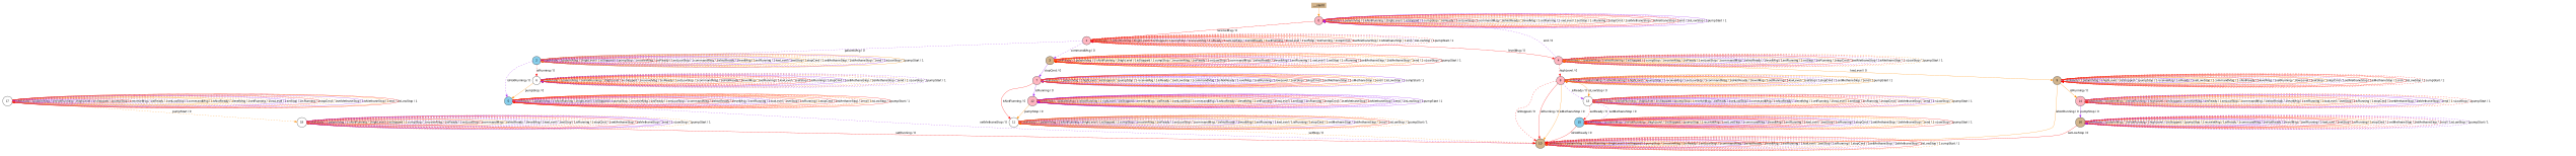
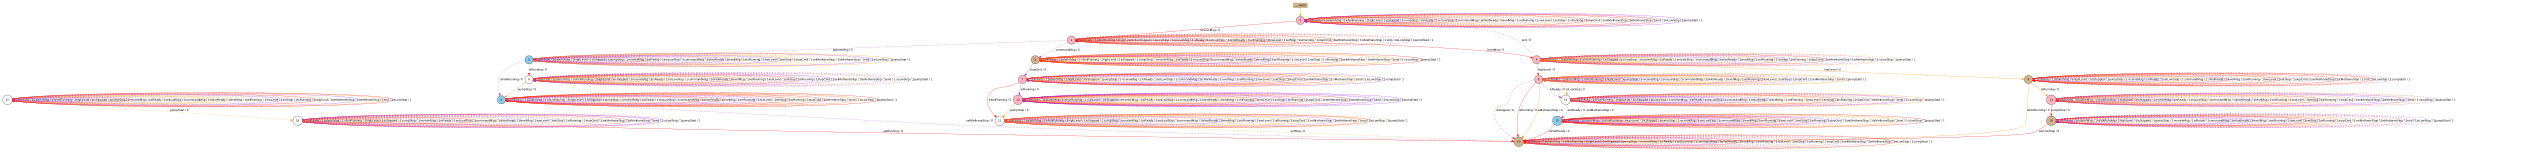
  digraph {
    fontname="Liberation Sans"
    node [fillcolor=lightpink fontname="Liberation Sans" shape=circle style=filled]
    edge [color=darkorange fontname="Liberation Sans" style=dashed]
    n1 [label=0]
    n2 [label=1]
    n3 [fillcolor=skyblue label=2]
    n4 [fillcolor=tan label=3]
    n5 [label=4]
    n6 [fillcolor=skyblue label=5]
    n7 [fillcolor=white label=6]
    n8 [label=7]
    n9 [label=8]
    n10 [fillcolor=tan label=9]
    n11 [fillcolor=tan label=10]
    n12 [fillcolor=white label=11]
    n13 [label=12]
    n14 [fillcolor=white label=13]
    n15 [label=14]
    n16 [fillcolor=skyblue label=15]
    n17 [fillcolor=tan label=16]
    n18 [fillcolor=white label=17]
    n19 [fillcolor=white label=18]
    __start0 [fillcolor=tan height=0 shape=none width=0]
    n1 -> n1 [color=red label="setReady / 1" style=solid]
    n1 -> n1 [color=red label="palarmMsg / 1" style=solid]
    n1 -> n1 [label="isNotRunning / 1"]
    n1 -> n1 [label="highLevel / 1"]
    n1 -> n1 [label="isStopped / 1"]
    n1 -> n1 [color=purple label="pumpStop / 1" style=solid]
    n1 -> n1 [label="isReady / 1" style=solid]
    n1 -> n1 [color=red label="setLowStop / 1" style=solid]
    n1 -> n1 [color=red label="commandMsg / 1" style=solid]
    n1 -> n1 [color=red label="isNotReady / 1"]
    n1 -> n1 [label="levelMsg / 1" style=solid]
    n1 -> n1 [label="setRunning / 1"]
    n1 -> n1 [color=purple label="lowLevel / 1"]
    n1 -> n1 [label="setStop / 1"]
    n1 -> n1 [label="isRunning / 1"]
    n1 -> n1 [color=red label="stopCmd / 1" style=solid]
    n1 -> n1 [label="setMethaneStop / 1"]
    n1 -> n1 [color=red label="isMethaneStop / 1" style=solid]
    n1 -> n1 [color=red label="end / 1" style=solid]
    n1 -> n1 [color=purple label="isLowStop / 1"]
    n1 -> n1 [color=purple label="pumpStart / 1" style=solid]
    n1 -> n2 [color=red label="receiveMsg / 0" style=solid]
    n2 -> n2 [label="setReady / 1"]
    n2 -> n2 [label="isNotRunning / 1" style=solid]
    n2 -> n2 [color=red label="highLevel / 1" style=solid]
    n2 -> n2 [color=red label="isStopped / 1" style=solid]
    n2 -> n2 [label="pumpStop / 1"]
    n2 -> n2 [color=purple label="receiveMsg / 1"]
    n2 -> n2 [color=red label="isReady / 1"]
    n2 -> n2 [color=red label="setLowStop / 1" style=solid]
    n2 -> n2 [color=purple label="isNotReady / 1"]
    n2 -> n2 [label="setRunning / 1" style=solid]
    n2 -> n2 [color=red label="lowLevel / 1" style=solid]
    n2 -> n2 [color=red label="setStop / 1"]
    n2 -> n2 [color=red label="isRunning / 1"]
    n2 -> n2 [label="stopCmd / 1"]
    n2 -> n2 [color=red label="setMethaneStop / 1" style=solid]
    n2 -> n2 [label="isMethaneStop / 1"]
    n2 -> n2 [label="end / 1"]
    n2 -> n2 [color=purple label="isLowStop / 1"]
    n2 -> n2 [color=red label="pumpStart / 1"]
    n2 -> n3 [color=purple label="palarmMsg / 0"]
    n2 -> n4 [color=purple label="commandMsg / 0"]
    n2 -> n5 [color=red label="levelMsg / 0" style=solid]
    n3 -> n3 [color=red label="setReady / 1" style=solid]
    n3 -> n3 [color=purple label="palarmMsg / 1" style=solid]
    n3 -> n3 [color=red label="highLevel / 1"]
    n3 -> n3 [label="isStopped / 1"]
    n3 -> n3 [color=purple label="pumpStop / 1" style=solid]
    n3 -> n3 [color=purple label="receiveMsg / 1"]
    n3 -> n3 [color=red label="isReady / 1" style=solid]
    n3 -> n3 [color=red label="setLowStop / 1"]
    n3 -> n3 [color=purple label="commandMsg / 1"]
    n3 -> n3 [color=red label="isNotReady / 1"]
    n3 -> n3 [color=purple label="levelMsg / 1" style=solid]
    n3 -> n3 [label="setRunning / 1" style=solid]
    n3 -> n3 [color=purple label="lowLevel / 1"]
    n3 -> n3 [color=purple label="setStop / 1" style=solid]
    n3 -> n3 [label="stopCmd / 1" style=solid]
    n3 -> n3 [label="setMethaneStop / 1"]
    n3 -> n3 [label="isMethaneStop / 1"]
    n3 -> n3 [label="end / 1"]
    n3 -> n3 [color=purple label="isLowStop / 1" style=solid]
    n3 -> n3 [label="pumpStart / 1" style=solid]
    n3 -> n6 [color=purple label="isNotRunning / 0"]
    n3 -> n7 [color=red label="isRunning / 0"]
    n4 -> n4 [color=red label="setReady / 1"]
    n4 -> n4 [color=red label="palarmMsg / 1" style=solid]
    n4 -> n4 [color=red label="isNotRunning / 1"]
    n4 -> n4 [label="highLevel / 1"]
    n4 -> n4 [label="isStopped / 1"]
    n4 -> n4 [label="pumpStop / 1"]
    n4 -> n4 [label="receiveMsg / 1"]
    n4 -> n4 [label="isReady / 1" style=solid]
    n4 -> n4 [color=red label="setLowStop / 1" style=solid]
    n4 -> n4 [color=red label="commandMsg / 1" style=solid]
    n4 -> n4 [color=red label="isNotReady / 1"]
    n4 -> n4 [color=red label="levelMsg / 1" style=solid]
    n4 -> n4 [color=purple label="setRunning / 1" style=solid]
    n4 -> n4 [color=red label="lowLevel / 1"]
    n4 -> n4 [color=purple label="setStop / 1"]
    n4 -> n4 [label="isRunning / 1"]
    n4 -> n4 [color=red label="setMethaneStop / 1" style=solid]
    n4 -> n4 [label="isMethaneStop / 1"]
    n4 -> n4 [label="end / 1" style=solid]
    n4 -> n4 [label="isLowStop / 1"]
    n4 -> n4 [color=red label="pumpStart / 1" style=solid]
    n4 -> n8 [color=purple label="stopCmd / 0" style=solid]
    n5 -> n1 [color=purple label="end / 0"]
    n5 -> n5 [color=red label="setReady / 1" style=solid]
    n5 -> n5 [label="palarmMsg / 1"]
    n5 -> n5 [color=red label="isNotRunning / 1" style=solid]
    n5 -> n5 [label="isStopped / 1" style=solid]
    n5 -> n5 [color=red label="pumpStop / 1" style=solid]
    n5 -> n5 [label="receiveMsg / 1"]
    n5 -> n5 [label="isReady / 1" style=solid]
    n5 -> n5 [label="setLowStop / 1" style=solid]
    n5 -> n5 [label="commandMsg / 1"]
    n5 -> n5 [color=purple label="isNotReady / 1" style=solid]
    n5 -> n5 [color=purple label="levelMsg / 1"]
    n5 -> n5 [color=red label="setRunning / 1"]
    n5 -> n5 [label="setStop / 1" style=solid]
    n5 -> n5 [color=purple label="isRunning / 1" style=solid]
    n5 -> n5 [label="stopCmd / 1"]
    n5 -> n5 [color=red label="setMethaneStop / 1" style=solid]
    n5 -> n5 [color=purple label="isMethaneStop / 1"]
    n5 -> n5 [color=red label="isLowStop / 1"]
    n5 -> n5 [label="pumpStart / 1"]
    n5 -> n9 [color=red label="highLevel / 0"]
    n5 -> n10 [label="lowLevel / 0" style=solid]
    n6 -> n6 [color=purple label="setReady / 1" style=solid]
    n6 -> n6 [label="palarmMsg / 1"]
    n6 -> n6 [color=purple label="isNotRunning / 1" style=solid]
    n6 -> n6 [label="highLevel / 1"]
    n6 -> n6 [color=purple label="isStopped / 1"]
    n6 -> n6 [color=purple label="pumpStop / 1" style=solid]
    n6 -> n6 [label="receiveMsg / 1"]
    n6 -> n6 [color=red label="isReady / 1"]
    n6 -> n6 [label="setLowStop / 1"]
    n6 -> n6 [color=purple label="commandMsg / 1"]
    n6 -> n6 [color=red label="isNotReady / 1" style=solid]
    n6 -> n6 [color=red label="levelMsg / 1" style=solid]
    n6 -> n6 [color=purple label="setRunning / 1"]
    n6 -> n6 [color=purple label="lowLevel / 1" style=solid]
    n6 -> n6 [color=red label="setStop / 1"]
    n6 -> n6 [color=red label="isRunning / 1" style=solid]
    n6 -> n6 [label="stopCmd / 1" style=solid]
    n6 -> n6 [color=red label="isMethaneStop / 1" style=solid]
    n6 -> n6 [color=red label="end / 1"]
    n6 -> n6 [label="isLowStop / 1" style=solid]
    n6 -> n6 [color=red label="pumpStart / 1" style=solid]
    n6 -> n11 [color=purple label="setMethaneStop / 0"]
    n7 -> n6 [label="pumpStop / 0" style=solid]
    n7 -> n7 [color=red label="setReady / 1" style=solid]
    n7 -> n7 [label="palarmMsg / 1" style=solid]
    n7 -> n7 [color=purple label="isNotRunning / 1"]
    n7 -> n7 [label="highLevel / 1" style=solid]
    n7 -> n7 [color=red label="isStopped / 1" style=solid]
    n7 -> n7 [color=red label="receiveMsg / 1"]
    n7 -> n7 [color=red label="isReady / 1"]
    n7 -> n7 [label="setLowStop / 1" style=solid]
    n7 -> n7 [label="commandMsg / 1"]
    n7 -> n7 [color=red label="isNotReady / 1"]
    n7 -> n7 [color=red label="levelMsg / 1" style=solid]
    n7 -> n7 [label="setRunning / 1" style=solid]
    n7 -> n7 [color=red label="lowLevel / 1"]
    n7 -> n7 [color=red label="setStop / 1"]
    n7 -> n7 [color=red label="isRunning / 1" style=solid]
    n7 -> n7 [color=purple label="stopCmd / 1"]
    n7 -> n7 [color=purple label="setMethaneStop / 1" style=solid]
    n7 -> n7 [label="isMethaneStop / 1"]
    n7 -> n7 [color=purple label="end / 1"]
    n7 -> n7 [label="isLowStop / 1"]
    n7 -> n7 [color=purple label="pumpStart / 1"]
    n8 -> n8 [color=purple label="setReady / 1"]
    n8 -> n8 [label="palarmMsg / 1"]
    n8 -> n8 [color=red label="highLevel / 1"]
    n8 -> n8 [color=red label="isStopped / 1" style=solid]
    n8 -> n8 [label="pumpStop / 1" style=solid]
    n8 -> n8 [color=red label="receiveMsg / 1"]
    n8 -> n8 [label="isReady / 1"]
    n8 -> n8 [label="setLowStop / 1"]
    n8 -> n8 [label="commandMsg / 1"]
    n8 -> n8 [color=purple label="isNotReady / 1" style=solid]
    n8 -> n8 [color=purple label="levelMsg / 1"]
    n8 -> n8 [color=purple label="setRunning / 1"]
    n8 -> n8 [color=purple label="lowLevel / 1" style=solid]
    n8 -> n8 [label="setStop / 1" style=solid]
    n8 -> n8 [color=red label="stopCmd / 1" style=solid]
    n8 -> n8 [color=red label="setMethaneStop / 1" style=solid]
    n8 -> n8 [color=red label="isMethaneStop / 1" style=solid]
    n8 -> n8 [label="end / 1" style=solid]
    n8 -> n8 [label="isLowStop / 1"]
    n8 -> n8 [color=purple label="pumpStart / 1" style=solid]
    n8 -> n12 [color=red label="isNotRunning / 0" style=solid]
    n8 -> n13 [color=purple label="isRunning / 0" style=solid]
    n9 -> n9 [color=red label="setReady / 1" style=solid]
    n9 -> n9 [label="palarmMsg / 1"]
    n9 -> n9 [color=purple label="isNotRunning / 1"]
    n9 -> n9 [color=red label="highLevel / 1" style=solid]
    n9 -> n9 [color=red label="pumpStop / 1" style=solid]
    n9 -> n9 [color=purple label="receiveMsg / 1" style=solid]
    n9 -> n9 [color=purple label="setLowStop / 1"]
    n9 -> n9 [color=red label="commandMsg / 1"]
    n9 -> n9 [label="isNotReady / 1" style=solid]
    n9 -> n9 [label="levelMsg / 1"]
    n9 -> n9 [label="setRunning / 1" style=solid]
    n9 -> n9 [color=red label="lowLevel / 1" style=solid]
    n9 -> n9 [label="setStop / 1" style=solid]
    n9 -> n9 [color=purple label="stopCmd / 1"]
    n9 -> n9 [color=purple label="setMethaneStop / 1"]
    n9 -> n9 [label="end / 1"]
    n9 -> n9 [label="pumpStart / 1" style=solid]
    n9 -> n11 [color=red label="isStopped / 0"]
    n9 -> n11 [color=red label="isRunning / 0" style=solid]
    n9 -> n11 [label="isMethaneStop / 0" style=solid]
    n9 -> n14 [color=purple label="isReady / 0"]
    n9 -> n14 [label="isLowStop / 0" style=solid]
    n10 -> n10 [color=purple label="setReady / 1"]
    n10 -> n10 [label="palarmMsg / 1"]
    n10 -> n10 [color=purple label="highLevel / 1" style=solid]
    n10 -> n10 [label="isStopped / 1"]
    n10 -> n10 [color=purple label="pumpStop / 1"]
    n10 -> n10 [label="receiveMsg / 1"]
    n10 -> n10 [color=purple label="isReady / 1"]
    n10 -> n10 [color=purple label="setLowStop / 1" style=solid]
    n10 -> n10 [label="commandMsg / 1" style=solid]
    n10 -> n10 [label="isNotReady / 1" style=solid]
    n10 -> n10 [color=red label="levelMsg / 1" style=solid]
    n10 -> n10 [color=purple label="setRunning / 1"]
    n10 -> n10 [label="lowLevel / 1"]
    n10 -> n10 [color=red label="setStop / 1" style=solid]
    n10 -> n10 [label="stopCmd / 1" style=solid]
    n10 -> n10 [color=purple label="setMethaneStop / 1"]
    n10 -> n10 [color=red label="isMethaneStop / 1" style=solid]
    n10 -> n10 [label="end / 1"]
    n10 -> n10 [color=red label="isLowStop / 1" style=solid]
    n10 -> n10 [color=red label="pumpStart / 1"]
    n10 -> n11 [label="isNotRunning / 0" style=solid]
    n10 -> n15 [label="isRunning / 0" style=solid]
    n11 -> n11 [label="setReady / 1" style=solid]
    n11 -> n11 [color=red label="palarmMsg / 1" style=solid]
    n11 -> n11 [label="isNotRunning / 1"]
    n11 -> n11 [label="highLevel / 1" style=solid]
    n11 -> n11 [color=purple label="isStopped / 1" style=solid]
    n11 -> n11 [color=purple label="pumpStop / 1" style=solid]
    n11 -> n11 [label="receiveMsg / 1"]
    n11 -> n11 [label="isReady / 1" style=solid]
    n11 -> n11 [color=red label="setLowStop / 1"]
    n11 -> n11 [color=red label="commandMsg / 1"]
    n11 -> n11 [color=purple label="isNotReady / 1" style=solid]
    n11 -> n11 [color=red label="levelMsg / 1" style=solid]
    n11 -> n11 [color=red label="setRunning / 1"]
    n11 -> n11 [color=purple label="lowLevel / 1"]
    n11 -> n11 [label="setStop / 1"]
    n11 -> n11 [color=purple label="isRunning / 1"]
    n11 -> n11 [label="stopCmd / 1"]
    n11 -> n11 [color=red label="setMethaneStop / 1"]
    n11 -> n11 [color=purple label="isMethaneStop / 1"]
    n11 -> n11 [color=red label="isLowStop / 1" style=solid]
    n11 -> n11 [label="pumpStart / 1"]
    n12 -> n11 [label="setStop / 0"]
    n12 -> n12 [label="setReady / 1" style=solid]
    n12 -> n12 [label="palarmMsg / 1" style=solid]
    n12 -> n12 [color=red label="isNotRunning / 1" style=solid]
    n12 -> n12 [color=purple label="highLevel / 1" style=solid]
    n12 -> n12 [color=red label="isStopped / 1"]
    n12 -> n12 [label="pumpStop / 1"]
    n12 -> n12 [color=purple label="receiveMsg / 1" style=solid]
    n12 -> n12 [label="isReady / 1" style=solid]
    n12 -> n12 [color=purple label="setLowStop / 1"]
    n12 -> n12 [color=red label="commandMsg / 1"]
    n12 -> n12 [label="isNotReady / 1"]
    n12 -> n12 [color=purple label="levelMsg / 1" style=solid]
    n12 -> n12 [label="setRunning / 1" style=solid]
    n12 -> n12 [color=purple label="lowLevel / 1"]
    n12 -> n12 [label="isRunning / 1"]
    n12 -> n12 [label="stopCmd / 1" style=solid]
    n12 -> n12 [label="setMethaneStop / 1" style=solid]
    n12 -> n12 [color=purple label="isMethaneStop / 1" style=solid]
    n12 -> n12 [label="end / 1" style=solid]
    n12 -> n12 [color=red label="isLowStop / 1" style=solid]
    n12 -> n12 [label="pumpStart / 1"]
    n13 -> n12 [label="pumpStop / 0" style=solid]
    n13 -> n13 [color=red label="setReady / 1" style=solid]
    n13 -> n13 [color=red label="palarmMsg / 1"]
    n13 -> n13 [color=red label="isNotRunning / 1" style=solid]
    n13 -> n13 [label="highLevel / 1" style=solid]
    n13 -> n13 [color=purple label="isStopped / 1"]
    n13 -> n13 [color=purple label="receiveMsg / 1" style=solid]
    n13 -> n13 [label="isReady / 1"]
    n13 -> n13 [label="setLowStop / 1" style=solid]
    n13 -> n13 [label="commandMsg / 1" style=solid]
    n13 -> n13 [color=purple label="isNotReady / 1"]
    n13 -> n13 [label="levelMsg / 1" style=solid]
    n13 -> n13 [label="setRunning / 1" style=solid]
    n13 -> n13 [color=red label="lowLevel / 1" style=solid]
    n13 -> n13 [color=red label="setStop / 1"]
    n13 -> n13 [color=purple label="isRunning / 1" style=solid]
    n13 -> n13 [color=red label="stopCmd / 1" style=solid]
    n13 -> n13 [color=red label="setMethaneStop / 1"]
    n13 -> n13 [color=red label="isMethaneStop / 1" style=solid]
    n13 -> n13 [color=purple label="end / 1" style=solid]
    n13 -> n13 [color=purple label="isLowStop / 1"]
    n13 -> n13 [color=purple label="pumpStart / 1" style=solid]
    n14 -> n14 [label="palarmMsg / 1" style=solid]
    n14 -> n14 [color=red label="isNotRunning / 1"]
    n14 -> n14 [label="highLevel / 1"]
    n14 -> n14 [color=red label="isStopped / 1"]
    n14 -> n14 [color=purple label="pumpStop / 1" style=solid]
    n14 -> n14 [label="receiveMsg / 1" style=solid]
    n14 -> n14 [color=purple label="isReady / 1"]
    n14 -> n14 [color=purple label="setLowStop / 1" style=solid]
    n14 -> n14 [color=purple label="commandMsg / 1" style=solid]
    n14 -> n14 [color=red label="isNotReady / 1"]
    n14 -> n14 [color=purple label="levelMsg / 1" style=solid]
    n14 -> n14 [label="setRunning / 1"]
    n14 -> n14 [label="lowLevel / 1"]
    n14 -> n14 [label="setStop / 1" style=solid]
    n14 -> n14 [color=red label="isRunning / 1" style=solid]
    n14 -> n14 [color=red label="stopCmd / 1"]
    n14 -> n14 [color=red label="isMethaneStop / 1"]
    n14 -> n14 [color=red label="end / 1"]
    n14 -> n14 [color=purple label="isLowStop / 1" style=solid]
    n14 -> n14 [label="pumpStart / 1" style=solid]
    n14 -> n16 [color=red label="setReady / 0"]
    n14 -> n16 [color=purple label="setMethaneStop / 0"]
    n15 -> n15 [label="setReady / 1"]
    n15 -> n15 [color=purple label="palarmMsg / 1"]
    n15 -> n15 [label="isNotRunning / 1" style=solid]
    n15 -> n15 [color=purple label="highLevel / 1"]
    n15 -> n15 [color=red label="isStopped / 1" style=solid]
    n15 -> n15 [color=red label="receiveMsg / 1"]
    n15 -> n15 [color=purple label="isReady / 1" style=solid]
    n15 -> n15 [label="setLowStop / 1"]
    n15 -> n15 [label="commandMsg / 1" style=solid]
    n15 -> n15 [label="isNotReady / 1"]
    n15 -> n15 [color=purple label="levelMsg / 1"]
    n15 -> n15 [color=red label="setRunning / 1"]
    n15 -> n15 [label="lowLevel / 1" style=solid]
    n15 -> n15 [label="setStop / 1"]
    n15 -> n15 [color=red label="isRunning / 1" style=solid]
    n15 -> n15 [label="stopCmd / 1"]
    n15 -> n15 [color=red label="setMethaneStop / 1"]
    n15 -> n15 [color=purple label="isMethaneStop / 1" style=solid]
    n15 -> n15 [color=purple label="end / 1" style=solid]
    n15 -> n15 [label="isLowStop / 1"]
    n15 -> n15 [color=red label="pumpStart / 1"]
-   n15 -> n17 [color=purple label="pumpStop / 0" style=solid]
+   n15 -> n17 [color=red label="pumpStop / 0" style=solid]
    n16 -> n11 [color=red label="isNotReady / 0" style=solid]
    n16 -> n16 [color=red label="setReady / 1"]
    n16 -> n16 [color=purple label="palarmMsg / 1" style=solid]
    n16 -> n16 [color=purple label="isNotRunning / 1" style=solid]
    n16 -> n16 [color=red label="highLevel / 1" style=solid]
    n16 -> n16 [label="isStopped / 1"]
    n16 -> n16 [color=red label="pumpStop / 1" style=solid]
    n16 -> n16 [label="receiveMsg / 1" style=solid]
    n16 -> n16 [color=red label="setLowStop / 1" style=solid]
    n16 -> n16 [color=purple label="commandMsg / 1" style=solid]
    n16 -> n16 [color=purple label="levelMsg / 1" style=solid]
    n16 -> n16 [color=red label="setRunning / 1" style=solid]
    n16 -> n16 [color=red label="lowLevel / 1" style=solid]
    n16 -> n16 [color=red label="setStop / 1"]
    n16 -> n16 [color=red label="isRunning / 1" style=solid]
    n16 -> n16 [color=purple label="stopCmd / 1" style=solid]
    n16 -> n16 [color=purple label="setMethaneStop / 1"]
    n16 -> n16 [label="isMethaneStop / 1"]
    n16 -> n16 [label="end / 1" style=solid]
    n16 -> n16 [label="isLowStop / 1"]
    n16 -> n16 [color=red label="pumpStart / 1" style=solid]
    n17 -> n11 [color=red label="setLowStop / 0" style=solid]
    n17 -> n17 [label="setReady / 1" style=solid]
    n17 -> n17 [color=purple label="palarmMsg / 1" style=solid]
    n17 -> n17 [label="isNotRunning / 1"]
    n17 -> n17 [color=red label="highLevel / 1"]
    n17 -> n17 [color=purple label="isStopped / 1"]
    n17 -> n17 [label="pumpStop / 1"]
    n17 -> n17 [label="receiveMsg / 1"]
    n17 -> n17 [label="isReady / 1"]
    n17 -> n17 [label="commandMsg / 1"]
    n17 -> n17 [color=purple label="isNotReady / 1" style=solid]
    n17 -> n17 [color=purple label="levelMsg / 1" style=solid]
    n17 -> n17 [color=red label="setRunning / 1"]
    n17 -> n17 [color=purple label="lowLevel / 1"]
    n17 -> n17 [color=red label="setStop / 1" style=solid]
    n17 -> n17 [color=red label="isRunning / 1" style=solid]
    n17 -> n17 [label="stopCmd / 1" style=solid]
    n17 -> n17 [color=red label="setMethaneStop / 1"]
    n17 -> n17 [color=red label="isMethaneStop / 1"]
    n17 -> n17 [color=red label="end / 1"]
    n17 -> n17 [color=purple label="isLowStop / 1"]
    n17 -> n17 [color=purple label="pumpStart / 1"]
    n18 -> n18 [color=purple label="setReady / 1" style=solid]
    n18 -> n18 [color=red label="palarmMsg / 1"]
    n18 -> n18 [color=purple label="isNotRunning / 1" style=solid]
    n18 -> n18 [color=purple label="highLevel / 1"]
    n18 -> n18 [color=purple label="isStopped / 1" style=solid]
    n18 -> n18 [color=red label="pumpStop / 1"]
    n18 -> n18 [color=red label="receiveMsg / 1" style=solid]
    n18 -> n18 [color=purple label="isReady / 1"]
    n18 -> n18 [label="setLowStop / 1"]
    n18 -> n18 [color=purple label="commandMsg / 1"]
    n18 -> n18 [label="isNotReady / 1" style=solid]
    n18 -> n18 [label="levelMsg / 1" style=solid]
    n18 -> n18 [label="setRunning / 1"]
    n18 -> n18 [label="lowLevel / 1"]
    n18 -> n18 [color=purple label="setStop / 1" style=solid]
    n18 -> n18 [color=purple label="isRunning / 1"]
    n18 -> n18 [color=red label="stopCmd / 1" style=solid]
    n18 -> n18 [label="setMethaneStop / 1"]
    n18 -> n18 [color=purple label="isMethaneStop / 1" style=solid]
    n18 -> n18 [label="end / 1" style=solid]
    n18 -> n18 [color=red label="isLowStop / 1" style=solid]
    n18 -> n19 [label="pumpStart / 0"]
    n19 -> n11 [color=red label="setRunning / 0" style=solid]
    n19 -> n19 [color=red label="setReady / 1"]
    n19 -> n19 [color=red label="palarmMsg / 1" style=solid]
    n19 -> n19 [color=purple label="isNotRunning / 1"]
    n19 -> n19 [label="highLevel / 1"]
    n19 -> n19 [color=red label="isStopped / 1" style=solid]
    n19 -> n19 [label="pumpStop / 1" style=solid]
    n19 -> n19 [color=purple label="receiveMsg / 1"]
    n19 -> n19 [color=red label="isReady / 1"]
    n19 -> n19 [color=purple label="setLowStop / 1"]
    n19 -> n19 [color=red label="commandMsg / 1" style=solid]
    n19 -> n19 [label="isNotReady / 1" style=solid]
    n19 -> n19 [color=purple label="levelMsg / 1"]
    n19 -> n19 [color=purple label="lowLevel / 1"]
    n19 -> n19 [color=purple label="setStop / 1"]
    n19 -> n19 [color=red label="isRunning / 1"]
    n19 -> n19 [label="stopCmd / 1"]
    n19 -> n19 [color=red label="setMethaneStop / 1"]
    n19 -> n19 [color=red label="isMethaneStop / 1" style=solid]
    n19 -> n19 [color=purple label="end / 1" style=solid]
    n19 -> n19 [color=purple label="isLowStop / 1" style=solid]
    n19 -> n19 [label="pumpStart / 1"]
    __start0 -> n1 [style=solid]
  }
